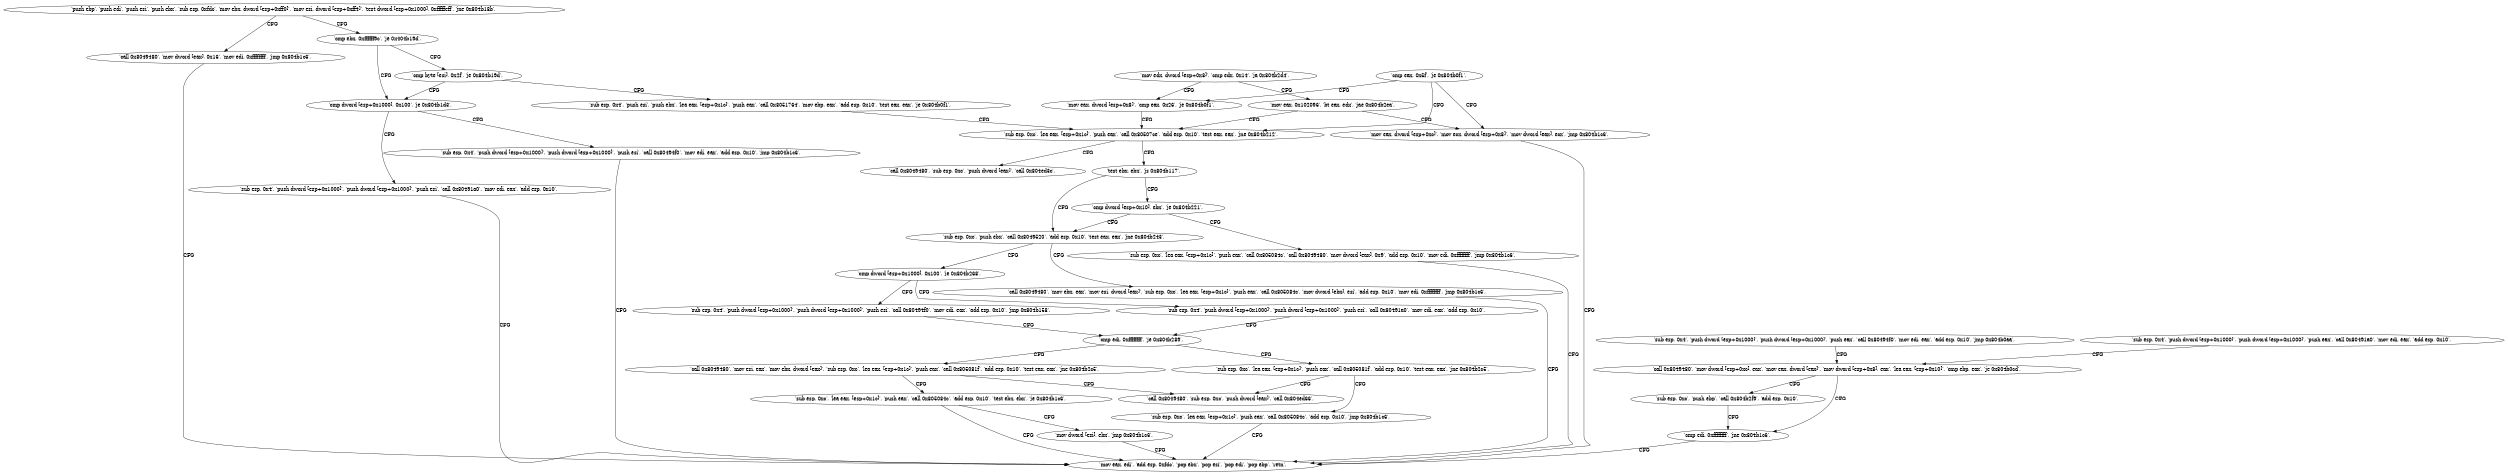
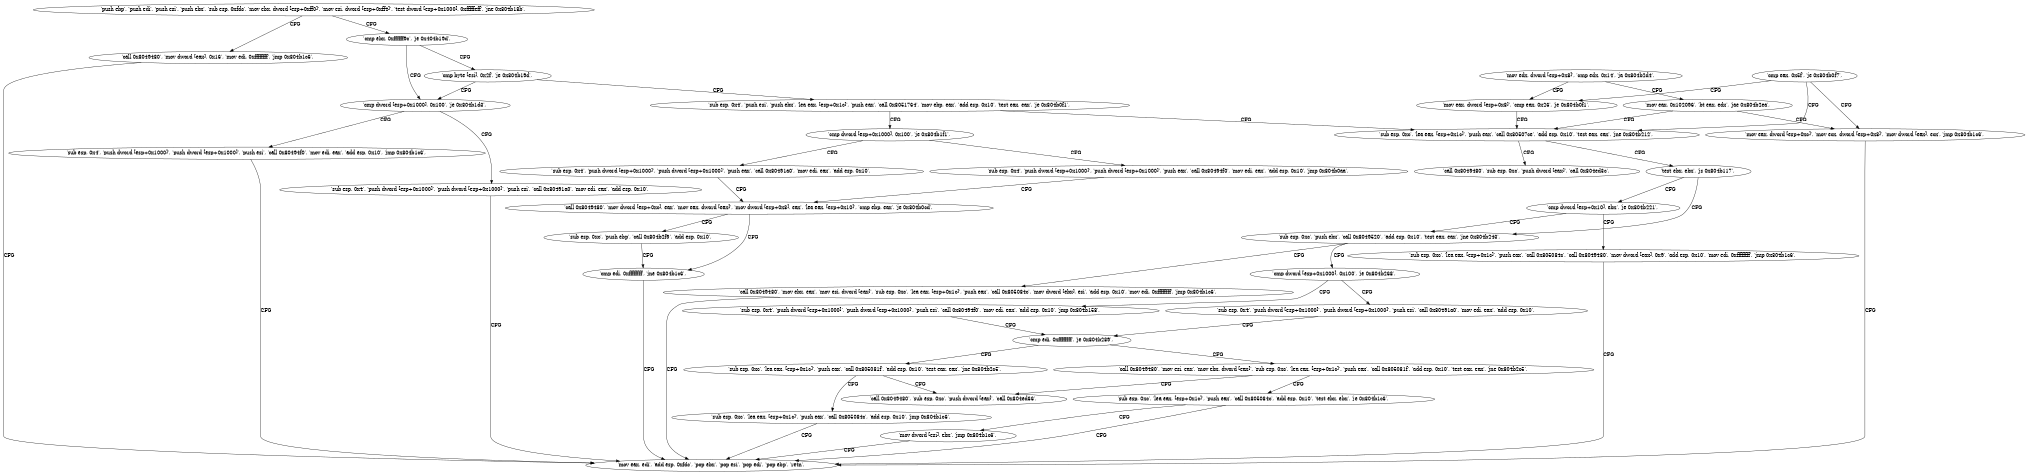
  digraph {
    n1 [label="'push ebp', 'push edi', 'push esi', 'push ebx', 'sub esp, 0xfdc', 'mov ebx, dword [esp+0xff0]', 'mov esi, dword [esp+0xff4]', 'test dword [esp+0x1000], 0xfffffeff', 'jne 0x804b18b', "]
    n2 [label="'call 0x8049480', 'mov dword [eax], 0x16', 'mov edi, 0xffffffff', 'jmp 0x804b1c6', "]
    n3 [label="'cmp ebx, 0xffffff9c', 'je 0x404b19d',"]
    n4 [label="'mov eax, edi', 'add esp, 0xfdc', 'pop ebx', 'pop esi', 'pop edi', 'pop ebp', 'retn', "]
    n5 [label="'cmp dword [esp+0x1000], 0x100', 'je 0x804b1d3', "]
    n6 [label="'cmp byte [esi], 0x2f', 'je 0x804b19d', "]
    n7 [label="'sub esp, 0x4', 'push dword [esp+0x1000]', 'push dword [esp+0x1000]', 'push esi', 'call 0x80494f0', 'mov edi, eax', 'add esp, 0x10', 'jmp 0x804b1c6', "]
    n8 [label="'sub esp, 0x4', 'push dword [esp+0x1000]', 'push dword [esp+0x1000]', 'push esi', 'call 0x80491a0', 'mov edi, eax', 'add esp, 0x10', "]
    n9 [label="'sub esp, 0x4', 'push esi', 'push ebx', 'lea eax, [esp+0x1c]', 'push eax', 'call 0x8051764', 'mov ebp, eax', 'add esp, 0x10', 'test eax, eax', 'je 0x804b0f1', "]
    n10 [label="'sub esp, 0xc', 'lea eax, [esp+0x1c]', 'push eax', 'call 0x80507ce', 'add esp, 0x10', 'test eax, eax', 'jne 0x804b212', "]
+   n11 [label="'cmp dword [esp+0x1000], 0x100', 'je 0x804b1f1', "]
    n12 [label="'call 0x8049480', 'sub esp, 0xc', 'push dword [eax]', 'call 0x804ed3c', "]
    n13 [label="'test ebx, ebx', 'js 0x804b117', "]
    n14 [label="'sub esp, 0x4', 'push dword [esp+0x1000]', 'push dword [esp+0x1000]', 'push eax', 'call 0x80494f0', 'mov edi, eax', 'add esp, 0x10', 'jmp 0x804b0aa', "]
    n15 [label="'sub esp, 0x4', 'push dword [esp+0x1000]', 'push dword [esp+0x1000]', 'push eax', 'call 0x80491a0', 'mov edi, eax', 'add esp, 0x10', "]
    n16 [label="'sub esp, 0xc', 'push ebx', 'call 0x8049520', 'add esp, 0x10', 'test eax, eax', 'jne 0x804b243', "]
    n17 [label="'cmp dword [esp+0x10], ebx', 'je 0x804b221', "]
    n18 [label="'call 0x8049480', 'mov dword [esp+0xc], eax', 'mov eax, dword [eax]', 'mov dword [esp+0x8], eax', 'lea eax, [esp+0x10]', 'cmp ebp, eax', 'je 0x804b0cd', "]
    n19 [label="'call 0x8049480', 'mov ebx, eax', 'mov esi, dword [eax]', 'sub esp, 0xc', 'lea eax, [esp+0x1c]', 'push eax', 'call 0x805084c', 'mov dword [ebx], esi', 'add esp, 0x10', 'mov edi, 0xffffffff', 'jmp 0x804b1c6', "]
    n20 [label="'cmp dword [esp+0x1000], 0x100', 'je 0x804b268', "]
    n21 [label="'sub esp, 0xc', 'lea eax, [esp+0x1c]', 'push eax', 'call 0x805084c', 'call 0x8049480', 'mov dword [eax], 0x9', 'add esp, 0x10', 'mov edi, 0xffffffff', 'jmp 0x804b1c6', "]
    n22 [label="'cmp edi, 0xffffffff', 'jne 0x804b1c6', "]
    n23 [label="'sub esp, 0xc', 'push ebp', 'call 0x804b2f9', 'add esp, 0x10', "]
    n24 [label="'sub esp, 0x4', 'push dword [esp+0x1000]', 'push dword [esp+0x1000]', 'push esi', 'call 0x80494f0', 'mov edi, eax', 'add esp, 0x10', 'jmp 0x804b158', "]
    n25 [label="'sub esp, 0x4', 'push dword [esp+0x1000]', 'push dword [esp+0x1000]', 'push esi', 'call 0x80491a0', 'mov edi, eax', 'add esp, 0x10', "]
    n26 [label="'cmp edi, 0xffffffff', 'je 0x804b289', "]
    n27 [label="'mov edx, dword [esp+0x8]', 'cmp edx, 0x14', 'ja 0x804b2d4', "]
    n28 [label="'mov eax, dword [esp+0x8]', 'cmp eax, 0x26', 'je 0x804b0f1', "]
    n29 [label="'mov eax, 0x102096', 'bt eax, edx', 'jae 0x804b2ea',"]
    n30 [label="'mov eax, dword [esp+0xc]', 'mov ecx, dword [esp+0x8]', 'mov dword [eax], ecx', 'jmp 0x804b1c6', "]
    n31 [label="'call 0x8049480', 'mov esi, eax', 'mov ebx, dword [eax]', 'sub esp, 0xc', 'lea eax, [esp+0x1c]', 'push eax', 'call 0x805081f', 'add esp, 0x10', 'test eax, eax', 'jne 0x804b2c5', "]
    n32 [label="'sub esp, 0xc', 'lea eax, [esp+0x1c]', 'push eax', 'call 0x805081f', 'add esp, 0x10', 'test eax, eax', 'jne 0x804b2c5', "]
-   n33 [label="'cmp eax, 0x5f', 'je 0x804b0f1', "]
+   n33 [label="'cmp eax, 0x5f', 'je 0x804b0f7',"]
    n34 [label="'call 0x8049480', 'sub esp, 0xc', 'push dword [eax]', 'call 0x804ed66', "]
    n35 [label="'sub esp, 0xc', 'lea eax, [esp+0x1c]', 'push eax', 'call 0x805084c', 'add esp, 0x10', 'test ebx, ebx', 'je 0x804b1c6', "]
    n36 [label="'sub esp, 0xc', 'lea eax, [esp+0x1c]', 'push eax', 'call 0x805084c', 'add esp, 0x10', 'jmp 0x804b1c6', "]
    n37 [label="'mov dword [esi], ebx', 'jmp 0x804b1c6', "]
    n1 -> n2 [label=CFG]
    n1 -> n3 [label=CFG]
    n2 -> n4 [label=CFG]
    n3 -> n5 [label=CFG]
    n3 -> n6 [label=CFG]
    n5 -> n7 [label=CFG]
    n5 -> n8 [label=CFG]
    n6 -> n5 [label=CFG]
    n6 -> n9 [label=CFG]
    n7 -> n4 [label=CFG]
    n8 -> n4 [label=CFG]
    n9 -> n10 [label=CFG]
+   n9 -> n11 [label=CFG]
    n10 -> n12 [label=CFG]
    n10 -> n13 [label=CFG]
+   n11 -> n14 [label=CFG]
+   n11 -> n15 [label=CFG]
    n13 -> n16 [label=CFG]
    n13 -> n17 [label=CFG]
    n14 -> n18 [label=CFG]
    n15 -> n18 [label=CFG]
    n16 -> n19 [label=CFG]
    n16 -> n20 [label=CFG]
    n17 -> n16 [label=CFG]
    n17 -> n21 [label=CFG]
    n18 -> n22 [label=CFG]
    n18 -> n23 [label=CFG]
    n19 -> n4 [label=CFG]
    n20 -> n24 [label=CFG]
    n20 -> n25 [label=CFG]
    n21 -> n4 [label=CFG]
    n22 -> n4 [label=CFG]
    n23 -> n22 [label=CFG]
    n24 -> n26 [label=CFG]
    n25 -> n26 [label=CFG]
    n26 -> n31 [label=CFG]
    n26 -> n32 [label=CFG]
    n27 -> n28 [label=CFG]
    n27 -> n29 [label=CFG]
    n28 -> n10 [label=CFG]
    n29 -> n10 [label=CFG]
    n29 -> n30 [label=CFG]
    n30 -> n4 [label=CFG]
    n31 -> n34 [label=CFG]
    n31 -> n35 [label=CFG]
    n32 -> n34 [label=CFG]
    n32 -> n36 [label=CFG]
    n33 -> n10 [label=CFG]
    n33 -> n28 [label=CFG]
    n33 -> n30 [label=CFG]
    n35 -> n4 [label=CFG]
    n35 -> n37 [label=CFG]
    n36 -> n4 [label=CFG]
    n37 -> n4 [label=CFG]
  }
